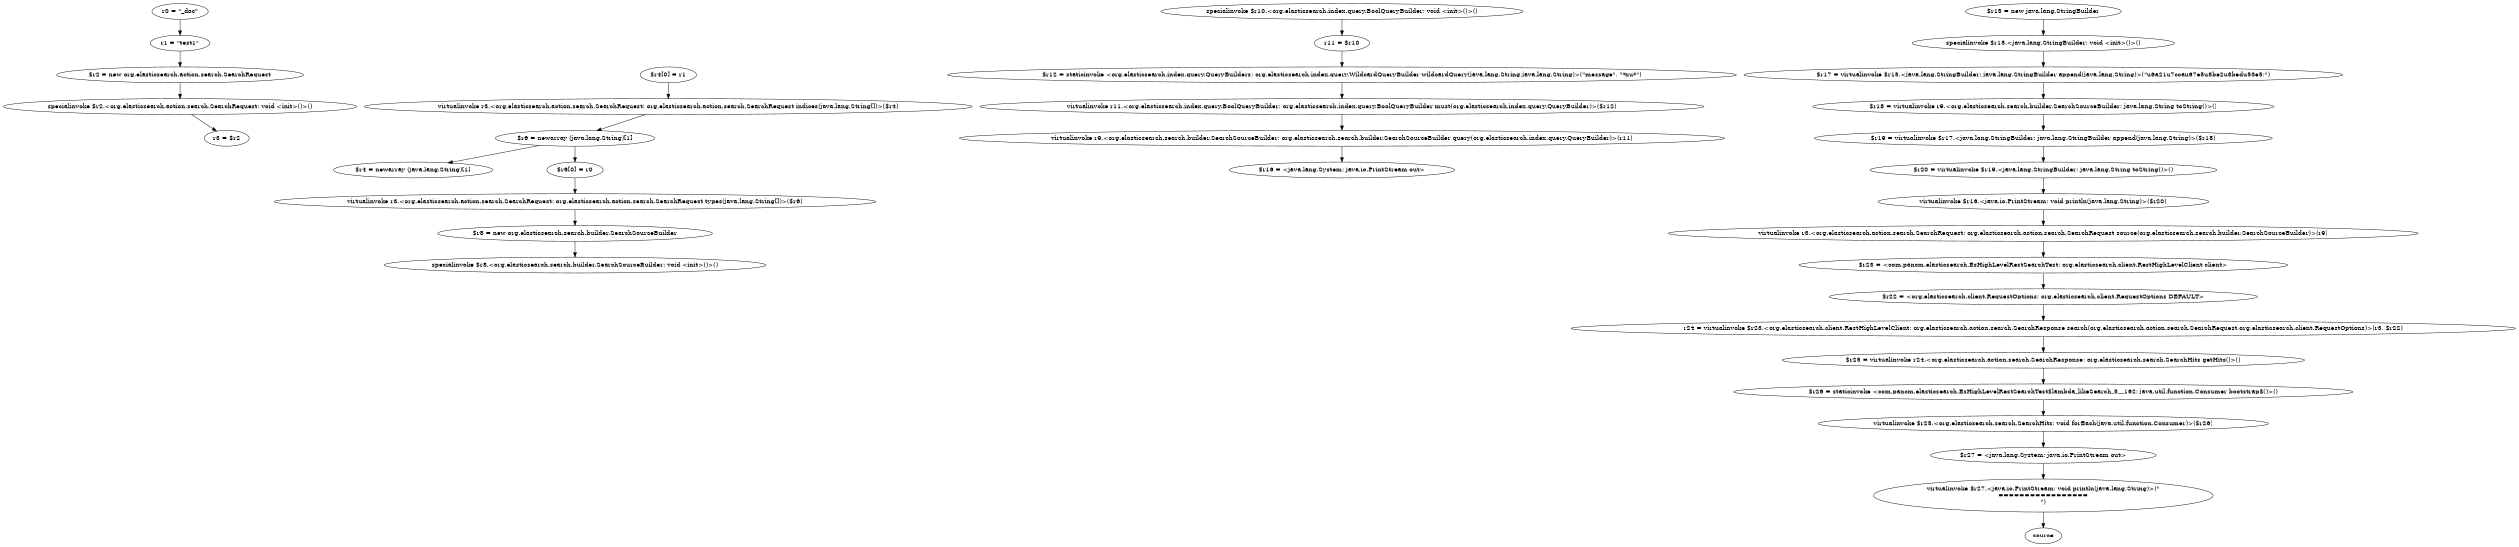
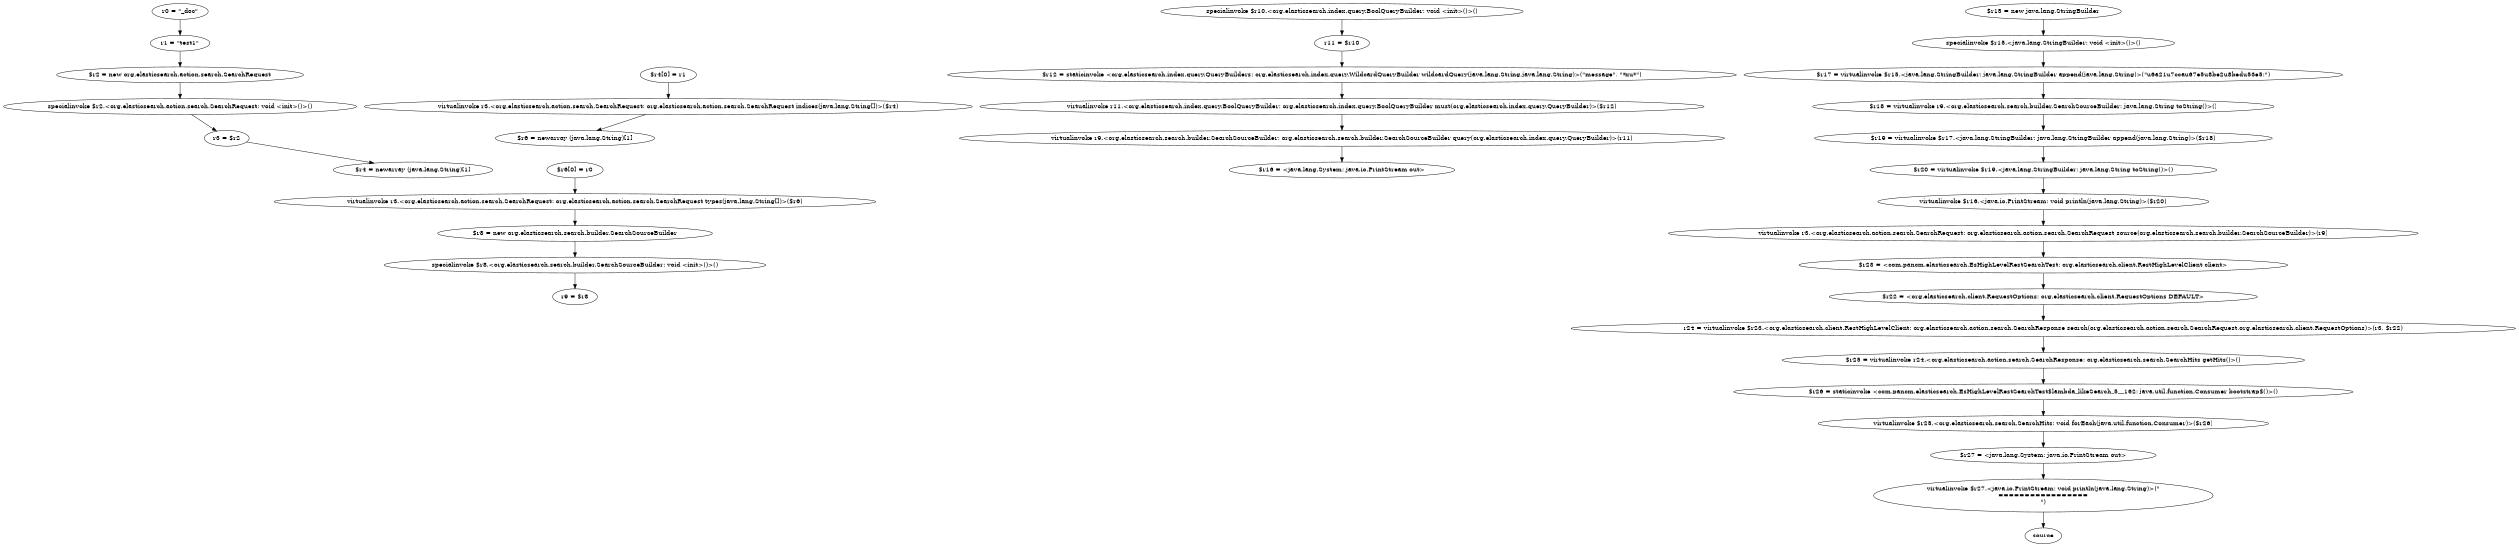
  digraph {
    "r0 = \"_doc\""
    "r1 = \"test1\""
    "$r2 = new org.elasticsearch.action.search.SearchRequest"
    "specialinvoke $r2.<org.elasticsearch.action.search.SearchRequest: void <init>()>()"
    "r3 = $r2"
    "$r4 = newarray (java.lang.String)[1]"
    "$r4[0] = r1"
    "virtualinvoke r3.<org.elasticsearch.action.search.SearchRequest: org.elasticsearch.action.search.SearchRequest indices(java.lang.String[])>($r4)"
    "$r6 = newarray (java.lang.String)[1]"
    "$r6[0] = r0"
    "virtualinvoke r3.<org.elasticsearch.action.search.SearchRequest: org.elasticsearch.action.search.SearchRequest types(java.lang.String[])>($r6)"
    "$r8 = new org.elasticsearch.search.builder.SearchSourceBuilder"
    "specialinvoke $r8.<org.elasticsearch.search.builder.SearchSourceBuilder: void <init>()>()"
+   "r9 = $r8"
    "specialinvoke $r10.<org.elasticsearch.index.query.BoolQueryBuilder: void <init>()>()"
    "r11 = $r10"
    "$r12 = staticinvoke <org.elasticsearch.index.query.QueryBuilders: org.elasticsearch.index.query.WildcardQueryBuilder wildcardQuery(java.lang.String,java.lang.String)>(\"message\", \"*xu*\")"
    "virtualinvoke r11.<org.elasticsearch.index.query.BoolQueryBuilder: org.elasticsearch.index.query.BoolQueryBuilder must(org.elasticsearch.index.query.QueryBuilder)>($r12)"
    "virtualinvoke r9.<org.elasticsearch.search.builder.SearchSourceBuilder: org.elasticsearch.search.builder.SearchSourceBuilder query(org.elasticsearch.index.query.QueryBuilder)>(r11)"
    "$r16 = <java.lang.System: java.io.PrintStream out>"
    "$r15 = new java.lang.StringBuilder"
    "specialinvoke $r15.<java.lang.StringBuilder: void <init>()>()"
    "$r17 = virtualinvoke $r15.<java.lang.StringBuilder: java.lang.StringBuilder append(java.lang.String)>(\"\u6a21\u7cca\u67e5\u8be2\u8bed\u53e5:\")"
    "$r18 = virtualinvoke r9.<org.elasticsearch.search.builder.SearchSourceBuilder: java.lang.String toString()>()"
    "$r19 = virtualinvoke $r17.<java.lang.StringBuilder: java.lang.StringBuilder append(java.lang.String)>($r18)"
    "$r20 = virtualinvoke $r19.<java.lang.StringBuilder: java.lang.String toString()>()"
    "virtualinvoke $r16.<java.io.PrintStream: void println(java.lang.String)>($r20)"
    "virtualinvoke r3.<org.elasticsearch.action.search.SearchRequest: org.elasticsearch.action.search.SearchRequest source(org.elasticsearch.search.builder.SearchSourceBuilder)>(r9)"
    "$r23 = <com.pancm.elasticsearch.EsHighLevelRestSearchTest: org.elasticsearch.client.RestHighLevelClient client>"
    "$r22 = <org.elasticsearch.client.RequestOptions: org.elasticsearch.client.RequestOptions DEFAULT>"
    "r24 = virtualinvoke $r23.<org.elasticsearch.client.RestHighLevelClient: org.elasticsearch.action.search.SearchResponse search(org.elasticsearch.action.search.SearchRequest,org.elasticsearch.client.RequestOptions)>(r3, $r22)"
    "$r25 = virtualinvoke r24.<org.elasticsearch.action.search.SearchResponse: org.elasticsearch.search.SearchHits getHits()>()"
    "$r26 = staticinvoke <com.pancm.elasticsearch.EsHighLevelRestSearchTest$lambda_likeSearch_5__162: java.util.function.Consumer bootstrap$()>()"
    "virtualinvoke $r25.<org.elasticsearch.search.SearchHits: void forEach(java.util.function.Consumer)>($r26)"
    "$r27 = <java.lang.System: java.io.PrintStream out>"
    "virtualinvoke $r27.<java.io.PrintStream: void println(java.lang.String)>(\"\n=================\n\")"
    n37 [label=source]
    "r0 = \"_doc\"" -> "r1 = \"test1\""
    "r1 = \"test1\"" -> "$r2 = new org.elasticsearch.action.search.SearchRequest"
    "$r2 = new org.elasticsearch.action.search.SearchRequest" -> "specialinvoke $r2.<org.elasticsearch.action.search.SearchRequest: void <init>()>()"
    "specialinvoke $r2.<org.elasticsearch.action.search.SearchRequest: void <init>()>()" -> "r3 = $r2"
-   "$r6 = newarray (java.lang.String)[1]" -> "$r4 = newarray (java.lang.String)[1]"
+   "r3 = $r2" -> "$r4 = newarray (java.lang.String)[1]"
    "$r4[0] = r1" -> "virtualinvoke r3.<org.elasticsearch.action.search.SearchRequest: org.elasticsearch.action.search.SearchRequest indices(java.lang.String[])>($r4)"
    "virtualinvoke r3.<org.elasticsearch.action.search.SearchRequest: org.elasticsearch.action.search.SearchRequest indices(java.lang.String[])>($r4)" -> "$r6 = newarray (java.lang.String)[1]"
-   "$r6 = newarray (java.lang.String)[1]" -> "$r6[0] = r0"
    "$r6[0] = r0" -> "virtualinvoke r3.<org.elasticsearch.action.search.SearchRequest: org.elasticsearch.action.search.SearchRequest types(java.lang.String[])>($r6)"
    "virtualinvoke r3.<org.elasticsearch.action.search.SearchRequest: org.elasticsearch.action.search.SearchRequest types(java.lang.String[])>($r6)" -> "$r8 = new org.elasticsearch.search.builder.SearchSourceBuilder"
    "$r8 = new org.elasticsearch.search.builder.SearchSourceBuilder" -> "specialinvoke $r8.<org.elasticsearch.search.builder.SearchSourceBuilder: void <init>()>()"
+   "specialinvoke $r8.<org.elasticsearch.search.builder.SearchSourceBuilder: void <init>()>()" -> "r9 = $r8"
    "specialinvoke $r10.<org.elasticsearch.index.query.BoolQueryBuilder: void <init>()>()" -> "r11 = $r10"
    "r11 = $r10" -> "$r12 = staticinvoke <org.elasticsearch.index.query.QueryBuilders: org.elasticsearch.index.query.WildcardQueryBuilder wildcardQuery(java.lang.String,java.lang.String)>(\"message\", \"*xu*\")"
    "$r12 = staticinvoke <org.elasticsearch.index.query.QueryBuilders: org.elasticsearch.index.query.WildcardQueryBuilder wildcardQuery(java.lang.String,java.lang.String)>(\"message\", \"*xu*\")" -> "virtualinvoke r11.<org.elasticsearch.index.query.BoolQueryBuilder: org.elasticsearch.index.query.BoolQueryBuilder must(org.elasticsearch.index.query.QueryBuilder)>($r12)"
    "virtualinvoke r11.<org.elasticsearch.index.query.BoolQueryBuilder: org.elasticsearch.index.query.BoolQueryBuilder must(org.elasticsearch.index.query.QueryBuilder)>($r12)" -> "virtualinvoke r9.<org.elasticsearch.search.builder.SearchSourceBuilder: org.elasticsearch.search.builder.SearchSourceBuilder query(org.elasticsearch.index.query.QueryBuilder)>(r11)"
    "virtualinvoke r9.<org.elasticsearch.search.builder.SearchSourceBuilder: org.elasticsearch.search.builder.SearchSourceBuilder query(org.elasticsearch.index.query.QueryBuilder)>(r11)" -> "$r16 = <java.lang.System: java.io.PrintStream out>"
    "$r15 = new java.lang.StringBuilder" -> "specialinvoke $r15.<java.lang.StringBuilder: void <init>()>()"
    "specialinvoke $r15.<java.lang.StringBuilder: void <init>()>()" -> "$r17 = virtualinvoke $r15.<java.lang.StringBuilder: java.lang.StringBuilder append(java.lang.String)>(\"\u6a21\u7cca\u67e5\u8be2\u8bed\u53e5:\")"
    "$r17 = virtualinvoke $r15.<java.lang.StringBuilder: java.lang.StringBuilder append(java.lang.String)>(\"\u6a21\u7cca\u67e5\u8be2\u8bed\u53e5:\")" -> "$r18 = virtualinvoke r9.<org.elasticsearch.search.builder.SearchSourceBuilder: java.lang.String toString()>()"
    "$r18 = virtualinvoke r9.<org.elasticsearch.search.builder.SearchSourceBuilder: java.lang.String toString()>()" -> "$r19 = virtualinvoke $r17.<java.lang.StringBuilder: java.lang.StringBuilder append(java.lang.String)>($r18)"
    "$r19 = virtualinvoke $r17.<java.lang.StringBuilder: java.lang.StringBuilder append(java.lang.String)>($r18)" -> "$r20 = virtualinvoke $r19.<java.lang.StringBuilder: java.lang.String toString()>()"
    "$r20 = virtualinvoke $r19.<java.lang.StringBuilder: java.lang.String toString()>()" -> "virtualinvoke $r16.<java.io.PrintStream: void println(java.lang.String)>($r20)"
    "virtualinvoke $r16.<java.io.PrintStream: void println(java.lang.String)>($r20)" -> "virtualinvoke r3.<org.elasticsearch.action.search.SearchRequest: org.elasticsearch.action.search.SearchRequest source(org.elasticsearch.search.builder.SearchSourceBuilder)>(r9)"
    "virtualinvoke r3.<org.elasticsearch.action.search.SearchRequest: org.elasticsearch.action.search.SearchRequest source(org.elasticsearch.search.builder.SearchSourceBuilder)>(r9)" -> "$r23 = <com.pancm.elasticsearch.EsHighLevelRestSearchTest: org.elasticsearch.client.RestHighLevelClient client>"
    "$r23 = <com.pancm.elasticsearch.EsHighLevelRestSearchTest: org.elasticsearch.client.RestHighLevelClient client>" -> "$r22 = <org.elasticsearch.client.RequestOptions: org.elasticsearch.client.RequestOptions DEFAULT>"
    "$r22 = <org.elasticsearch.client.RequestOptions: org.elasticsearch.client.RequestOptions DEFAULT>" -> "r24 = virtualinvoke $r23.<org.elasticsearch.client.RestHighLevelClient: org.elasticsearch.action.search.SearchResponse search(org.elasticsearch.action.search.SearchRequest,org.elasticsearch.client.RequestOptions)>(r3, $r22)"
    "r24 = virtualinvoke $r23.<org.elasticsearch.client.RestHighLevelClient: org.elasticsearch.action.search.SearchResponse search(org.elasticsearch.action.search.SearchRequest,org.elasticsearch.client.RequestOptions)>(r3, $r22)" -> "$r25 = virtualinvoke r24.<org.elasticsearch.action.search.SearchResponse: org.elasticsearch.search.SearchHits getHits()>()"
    "$r25 = virtualinvoke r24.<org.elasticsearch.action.search.SearchResponse: org.elasticsearch.search.SearchHits getHits()>()" -> "$r26 = staticinvoke <com.pancm.elasticsearch.EsHighLevelRestSearchTest$lambda_likeSearch_5__162: java.util.function.Consumer bootstrap$()>()"
    "$r26 = staticinvoke <com.pancm.elasticsearch.EsHighLevelRestSearchTest$lambda_likeSearch_5__162: java.util.function.Consumer bootstrap$()>()" -> "virtualinvoke $r25.<org.elasticsearch.search.SearchHits: void forEach(java.util.function.Consumer)>($r26)"
    "virtualinvoke $r25.<org.elasticsearch.search.SearchHits: void forEach(java.util.function.Consumer)>($r26)" -> "$r27 = <java.lang.System: java.io.PrintStream out>"
    "$r27 = <java.lang.System: java.io.PrintStream out>" -> "virtualinvoke $r27.<java.io.PrintStream: void println(java.lang.String)>(\"\n=================\n\")"
    "virtualinvoke $r27.<java.io.PrintStream: void println(java.lang.String)>(\"\n=================\n\")" -> n37
  }
